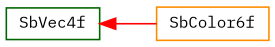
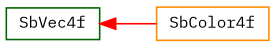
  digraph {
    rankdir=LR
    fontname="IBM Plex Mono"
    node [fillcolor=white fontname="IBM Plex Mono" fontsize=10 shape=record style=filled]
    n1 [color=darkgreen height=0.2 label=SbVec4f width=0.4]
-   n2 [color=darkorange height=0.2 label=SbColor6f width=0.4]
+   n2 [color=darkorange height=0.2 label=SbColor4f width=0.4]
    n1 -> n2 [color=red dir=back fontname="IBM Plex Mono" fontsize=10 labelfontname=Helvetica labelfontsize=10 style=solid]
  }
